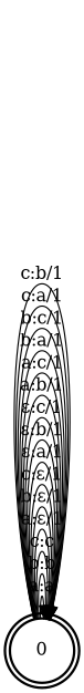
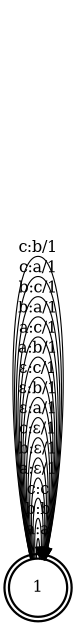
  digraph {
    nodesep=0.25
    rankdir=LR
    ranksep=0.4
    edge [fontsize=14]
-   n1 [fontsize=14 label=0 shape=doublecircle style=bold]
+   n1 [fontsize=14 label=1 shape=doublecircle style=bold]
    n1 -> n1 [label="a:a"]
    n1 -> n1 [label="b:b"]
    n1 -> n1 [label="c:c"]
    n1 -> n1 [label="a:&#949;/1"]
    n1 -> n1 [label="b:&#949;/1"]
    n1 -> n1 [label="c:&#949;/1"]
    n1 -> n1 [label="&#949;:a/1"]
    n1 -> n1 [label="&#949;:b/1"]
    n1 -> n1 [label="&#949;:c/1"]
    n1 -> n1 [label="a:b/1"]
    n1 -> n1 [label="a:c/1"]
    n1 -> n1 [label="b:a/1"]
    n1 -> n1 [label="b:c/1"]
    n1 -> n1 [label="c:a/1"]
    n1 -> n1 [label="c:b/1"]
  }
